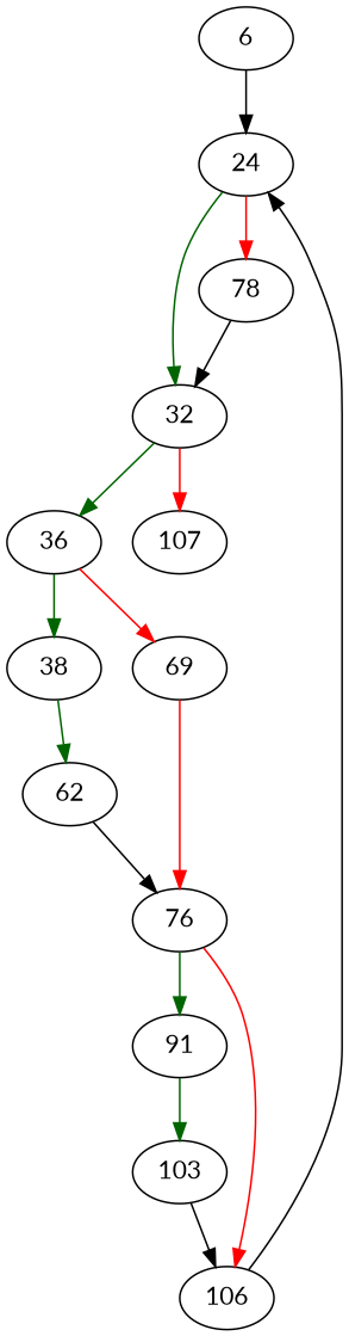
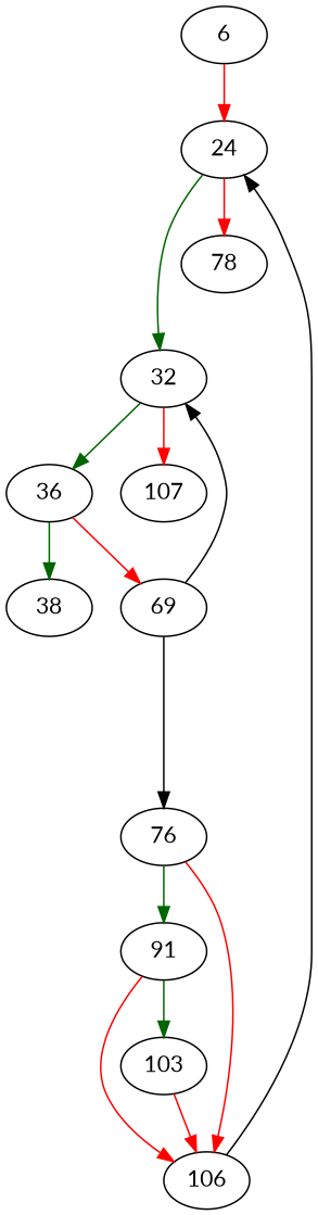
  strict digraph {
    fontname=Lato
    node [fontname=Lato]
    edge [fontname=Lato]
    6 [entry=true]
    24
    32
    n4 [label=78]
    n5 [label=36]
    107
    38
    69
-   62
    76
    91
    106
    103
-   6 -> 24
+   6 -> 24 [color=red]
    24 -> 32 [color=darkgreen cond=true]
    24 -> n4 [color=red cond=false]
    32 -> n5 [color=darkgreen cond=true]
    32 -> 107 [color=red cond=false]
-   n4 -> 32
+   69 -> 32
    n5 -> 38 [color=darkgreen cond=true]
    n5 -> 69 [color=red cond=false]
-   38 -> 62 [color=darkgreen cond=true]
-   69 -> 76 [color=red]
-   62 -> 76
+   69 -> 76
    76 -> 91 [color=darkgreen cond=true]
    76 -> 106 [color=red cond=false]
+   91 -> 106 [color=red cond=false]
    91 -> 103 [color=darkgreen cond=true]
    106 -> 24
-   103 -> 106
+   103 -> 106 [color=red]
  }
